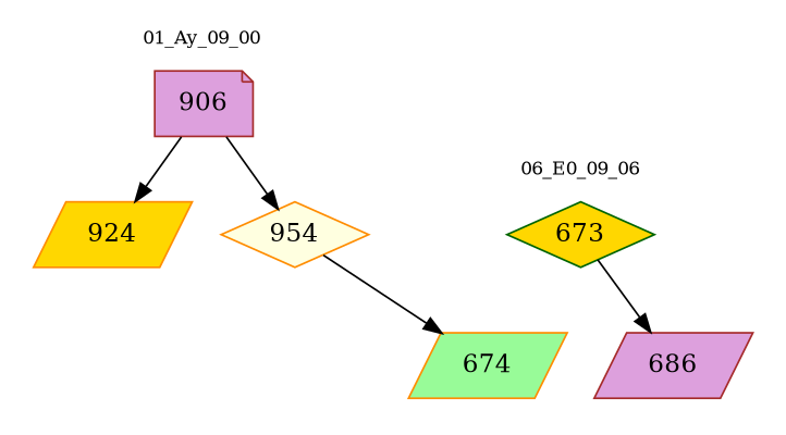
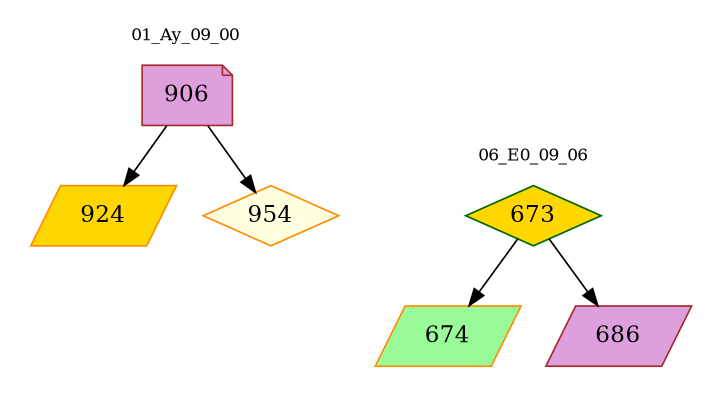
  digraph {
    node [color=darkorange fillcolor=plum shape=parallelogram style=filled]
    edge [color=black]
    n1 [color=brown label=906 shape=note]
    n2 [fillcolor=gold label=924]
    n3 [fillcolor=lightyellow label=954 shape=diamond]
    n4 [color=darkgreen fillcolor=gold label=673 shape=diamond]
    n5 [color=brown label=686]
    n6 [fillcolor=palegreen label=674]
    subgraph cluster_1 {
      color=white
      fontsize=10
      label="01_Ay_09_00"
      n1
      n2
      n3
    }
    subgraph cluster_2 {
      color=white
      fontsize=10
      label="06_E0_09_06"
      n4
      n5
      n6
    }
    n1 -> n2
    n1 -> n3
    n4 -> n5
-   n3 -> n6
+   n4 -> n6
  }
